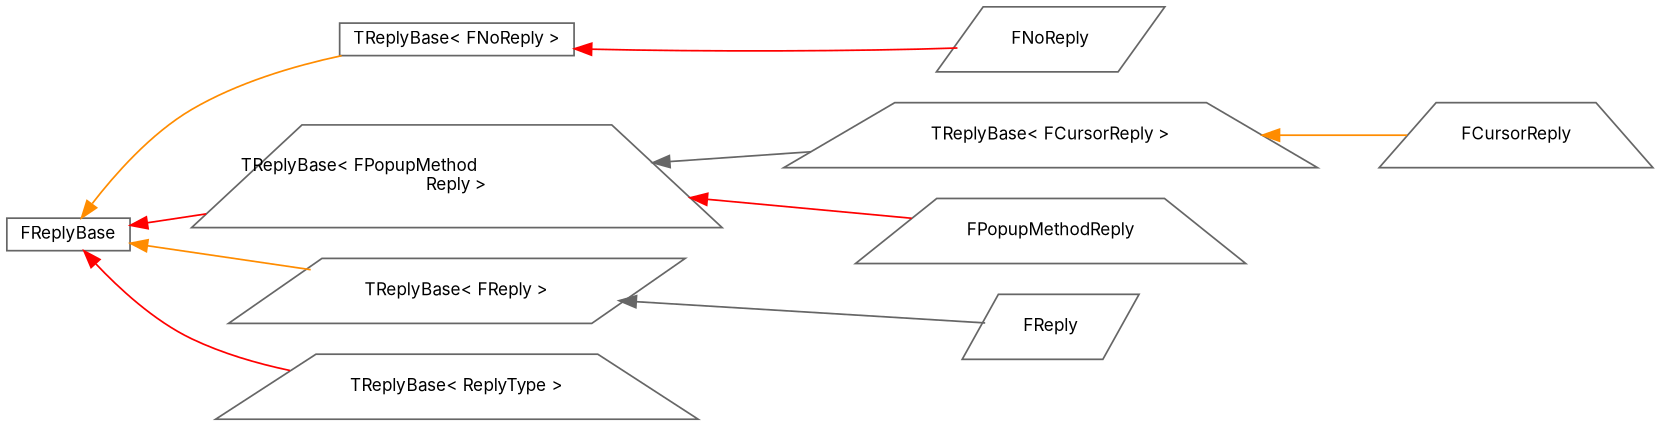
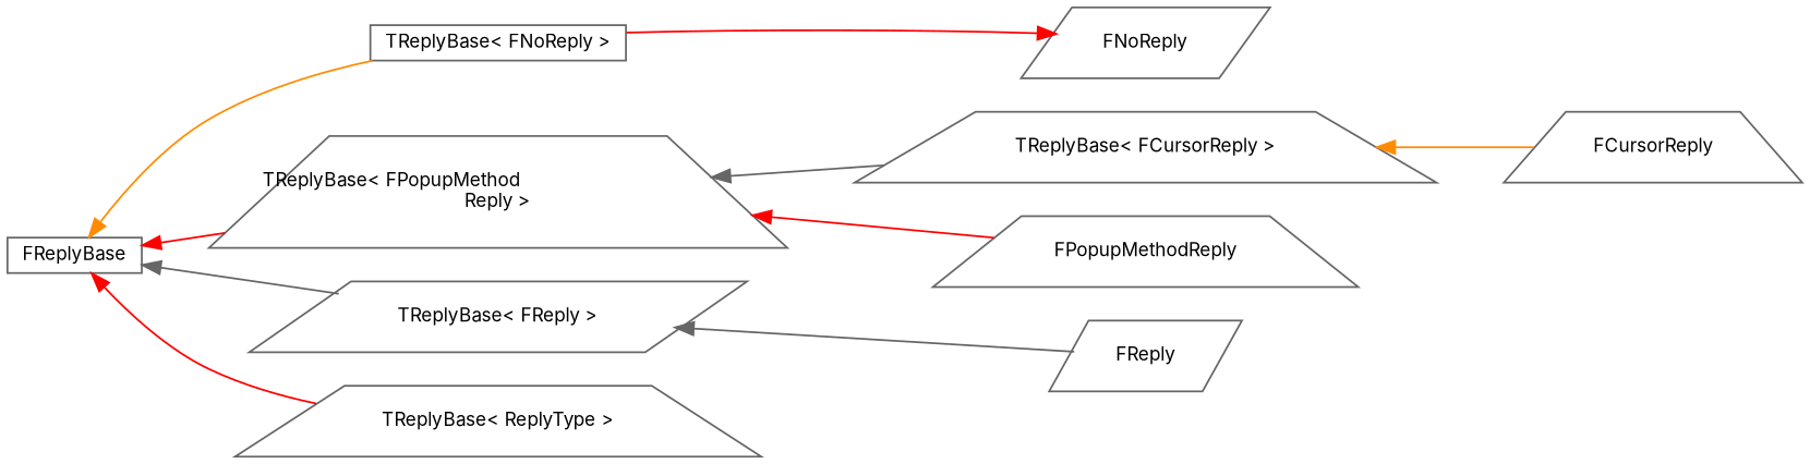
  digraph {
    fontname=Inter
    rankdir=LR
    node [color=grey40 fillcolor=white fontname=Inter fontsize=10 shape=trapezium style=filled]
    edge [color=red dir=back fontname=Inter fontsize=10 labelfontname=Helvetica labelfontsize=10 style=solid]
    n1 [height=0.2 label=FReplyBase shape=box width=0.4]
    n2 [height=0.2 label="TReplyBase\< FNoReply \>" shape=box width=0.4]
    n3 [height=0.2 label="TReplyBase\< FPopupMethod\lReply \>" width=0.4]
    n4 [height=0.2 label="TReplyBase\< FReply \>" shape=parallelogram width=0.4]
    n5 [height=0.2 label="TReplyBase\< ReplyType \>" width=0.4]
    n6 [height=0.2 label="TReplyBase\< FCursorReply \>" width=0.4]
    n7 [height=0.2 label=FCursorReply width=0.4]
    n8 [height=0.2 label=FNoReply shape=parallelogram width=0.4]
    n9 [height=0.2 label=FPopupMethodReply width=0.4]
    n10 [height=0.2 label=FReply shape=parallelogram width=0.4]
    n1 -> n2 [color=darkorange]
    n1 -> n3
-   n1 -> n4 [color=darkorange]
+   n1 -> n4 [color=gray40]
    n1 -> n5
-   n2 -> n8
+   n8 -> n2
    n3 -> n6 [color=gray40]
    n3 -> n9
    n4 -> n10 [color=gray40]
    n6 -> n7 [color=darkorange]
  }
